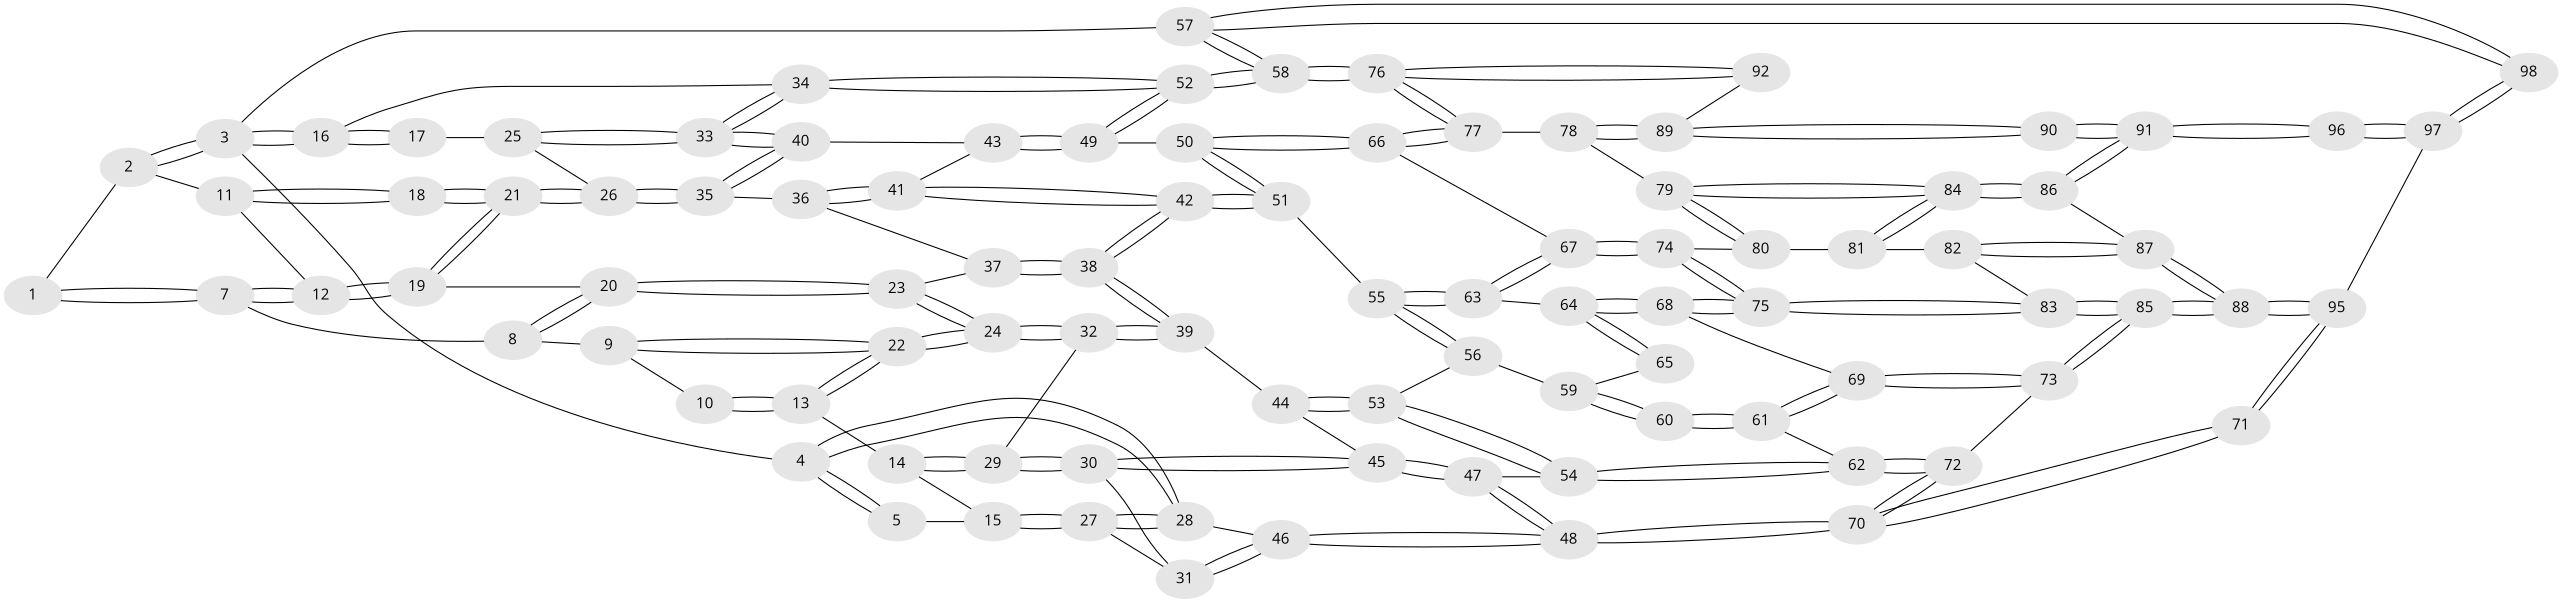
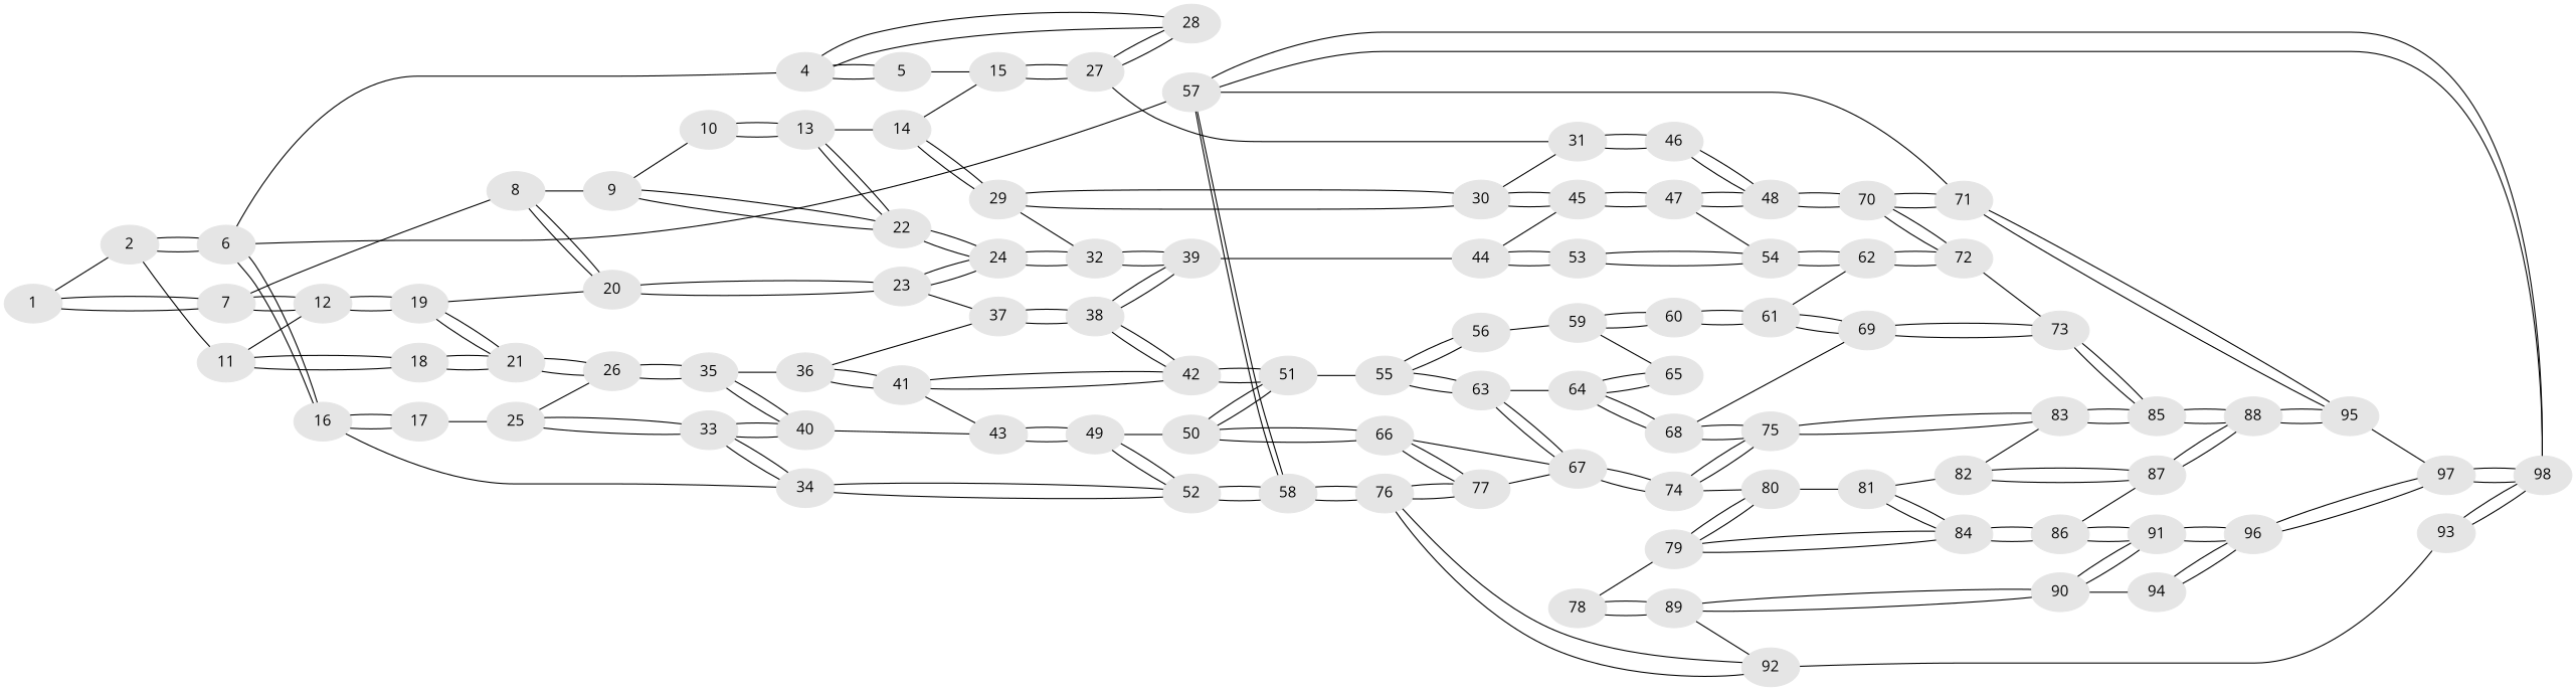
  graph {
    fontname="Open Sans"
    rankdir=LR
    node [color=gray90 fontname="Open Sans" style=filled]
    edge [fontname="Open Sans"]
    1
    2
    7
-   3
+   3 [label=6]
    11
    8
    12
    4
    16
    57
    18
    5
    28
    17
    34
    71
    58
    98
    15
    46
    95
    27
    10
    13
    9
    20
    19
    22
    23
    24
    14
    21
    29
    32
    30
    31
    25
    52
    26
    33
    37
    35
    38
    39
    40
    36
    48
    45
    47
    44
    43
    41
    42
    51
    53
    49
    55
    50
    54
    56
    70
    62
    72
    66
    67
    77
    63
    76
    59
    64
    60
    65
    92
    61
    69
    73
    68
    74
    75
    78
    80
    83
    85
    97
    88
    81
+   93
    79
    89
    84
    90
    86
    82
    87
    91
    96
+   94
    1 -- 2
    1 -- 7
    1 -- 7
    2 -- 3
    2 -- 3
    2 -- 11
    7 -- 8
    7 -- 12
    7 -- 12
    3 -- 4
    3 -- 16
    3 -- 16
    3 -- 57
    11 -- 12
    11 -- 18
    11 -- 18
    8 -- 9
    8 -- 20
    8 -- 20
    12 -- 19
    12 -- 19
    4 -- 5
    4 -- 5
    4 -- 28
    4 -- 28
    16 -- 17
    16 -- 17
    16 -- 34
+   57 -- 71
    57 -- 58
    57 -- 58
    57 -- 98
    57 -- 98
    18 -- 21
    18 -- 21
    5 -- 15
-   28 -- 46
    17 -- 25
    34 -- 52
    34 -- 52
    71 -- 95
    71 -- 95
    58 -- 76
    58 -- 76
    15 -- 27
    15 -- 27
    46 -- 48
    46 -- 48
    95 -- 97
    27 -- 28
    27 -- 28
    27 -- 31
    10 -- 13
    10 -- 13
    13 -- 22
    13 -- 22
    13 -- 14
    9 -- 10
    9 -- 22
    9 -- 22
    20 -- 23
    20 -- 23
    19 -- 20
    19 -- 21
    19 -- 21
    22 -- 24
    22 -- 24
    23 -- 24
    23 -- 24
    23 -- 37
    24 -- 32
    24 -- 32
    14 -- 15
    14 -- 29
    14 -- 29
    21 -- 26
    21 -- 26
    29 -- 32
    29 -- 30
    29 -- 30
    32 -- 39
    32 -- 39
    30 -- 31
    30 -- 45
    30 -- 45
    31 -- 46
    31 -- 46
    25 -- 26
    25 -- 33
    25 -- 33
    52 -- 58
    52 -- 58
    26 -- 35
    26 -- 35
    33 -- 34
    33 -- 34
    33 -- 40
    33 -- 40
    37 -- 38
    37 -- 38
    35 -- 40
    35 -- 40
    35 -- 36
    38 -- 39
    38 -- 39
    38 -- 42
    38 -- 42
    39 -- 44
    40 -- 43
    36 -- 37
    36 -- 41
    36 -- 41
    48 -- 70
    48 -- 70
    45 -- 47
    45 -- 47
    47 -- 48
    47 -- 48
    47 -- 54
    44 -- 45
    44 -- 53
    44 -- 53
    43 -- 49
    43 -- 49
    41 -- 43
    41 -- 42
    41 -- 42
    42 -- 51
    42 -- 51
    51 -- 55
    53 -- 54
    53 -- 54
-   53 -- 56
    49 -- 52
    49 -- 52
    49 -- 50
    55 -- 56
    55 -- 56
    55 -- 63
    55 -- 63
    50 -- 51
    50 -- 51
    50 -- 66
    50 -- 66
    54 -- 62
    54 -- 62
    56 -- 59
    70 -- 71
    70 -- 71
    70 -- 72
    70 -- 72
    62 -- 72
    62 -- 72
    72 -- 73
    66 -- 67
    66 -- 77
    66 -- 77
    67 -- 74
    67 -- 74
-   77 -- 78
+   77 -- 67
    63 -- 67
    63 -- 67
    63 -- 64
    76 -- 77
    76 -- 77
    76 -- 92
    76 -- 92
    59 -- 60
    59 -- 60
    59 -- 65
    64 -- 65
    64 -- 65
    64 -- 68
    64 -- 68
    60 -- 61
    60 -- 61
+   92 -- 93
    61 -- 62
    61 -- 69
    61 -- 69
    69 -- 73
    69 -- 73
    73 -- 85
    73 -- 85
    68 -- 69
    68 -- 75
    68 -- 75
    74 -- 75
    74 -- 75
    74 -- 80
    75 -- 83
    75 -- 83
    78 -- 79
    78 -- 89
    78 -- 89
    80 -- 81
    83 -- 85
    83 -- 85
    85 -- 88
    85 -- 88
    97 -- 98
    97 -- 98
    88 -- 95
    88 -- 95
    81 -- 84
    81 -- 84
    81 -- 82
+   93 -- 98
+   93 -- 98
    79 -- 80
    79 -- 80
    79 -- 84
    79 -- 84
    89 -- 92
    89 -- 90
    89 -- 90
    84 -- 86
    84 -- 86
    90 -- 91
    90 -- 91
+   90 -- 94
    86 -- 87
    86 -- 91
    86 -- 91
    82 -- 83
    82 -- 87
    82 -- 87
    87 -- 88
    87 -- 88
    91 -- 96
    91 -- 96
    96 -- 97
    96 -- 97
+   94 -- 96
+   94 -- 96
  }
